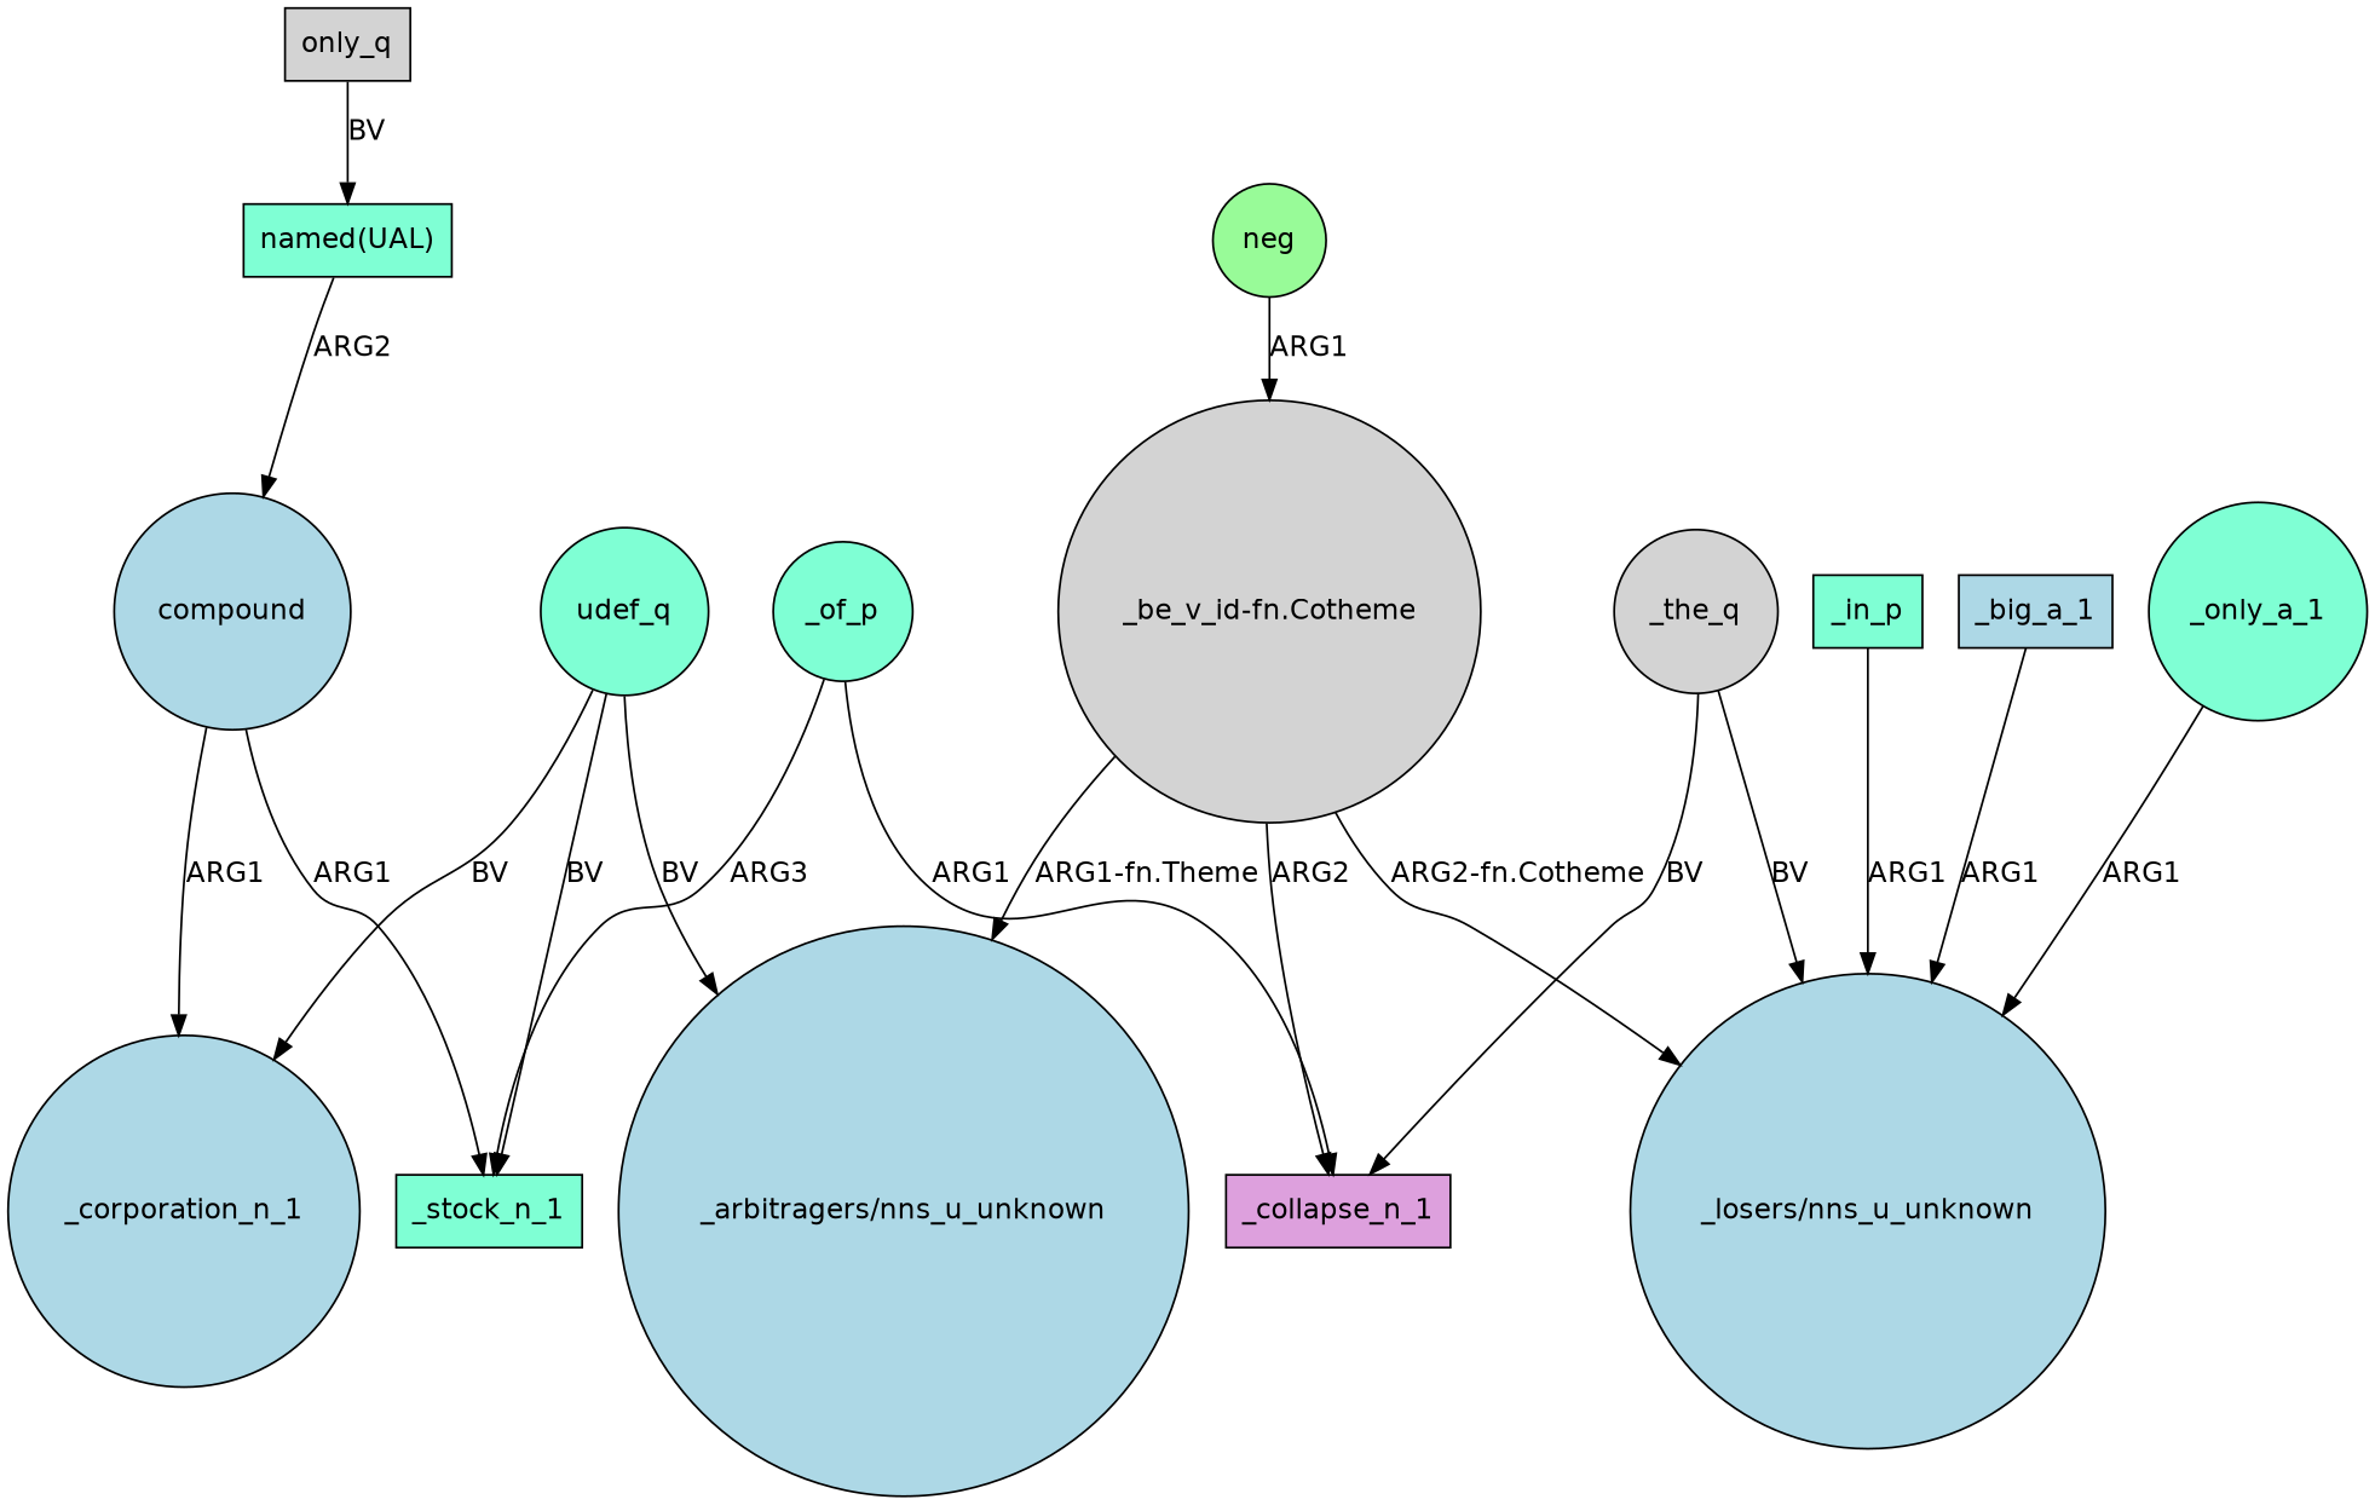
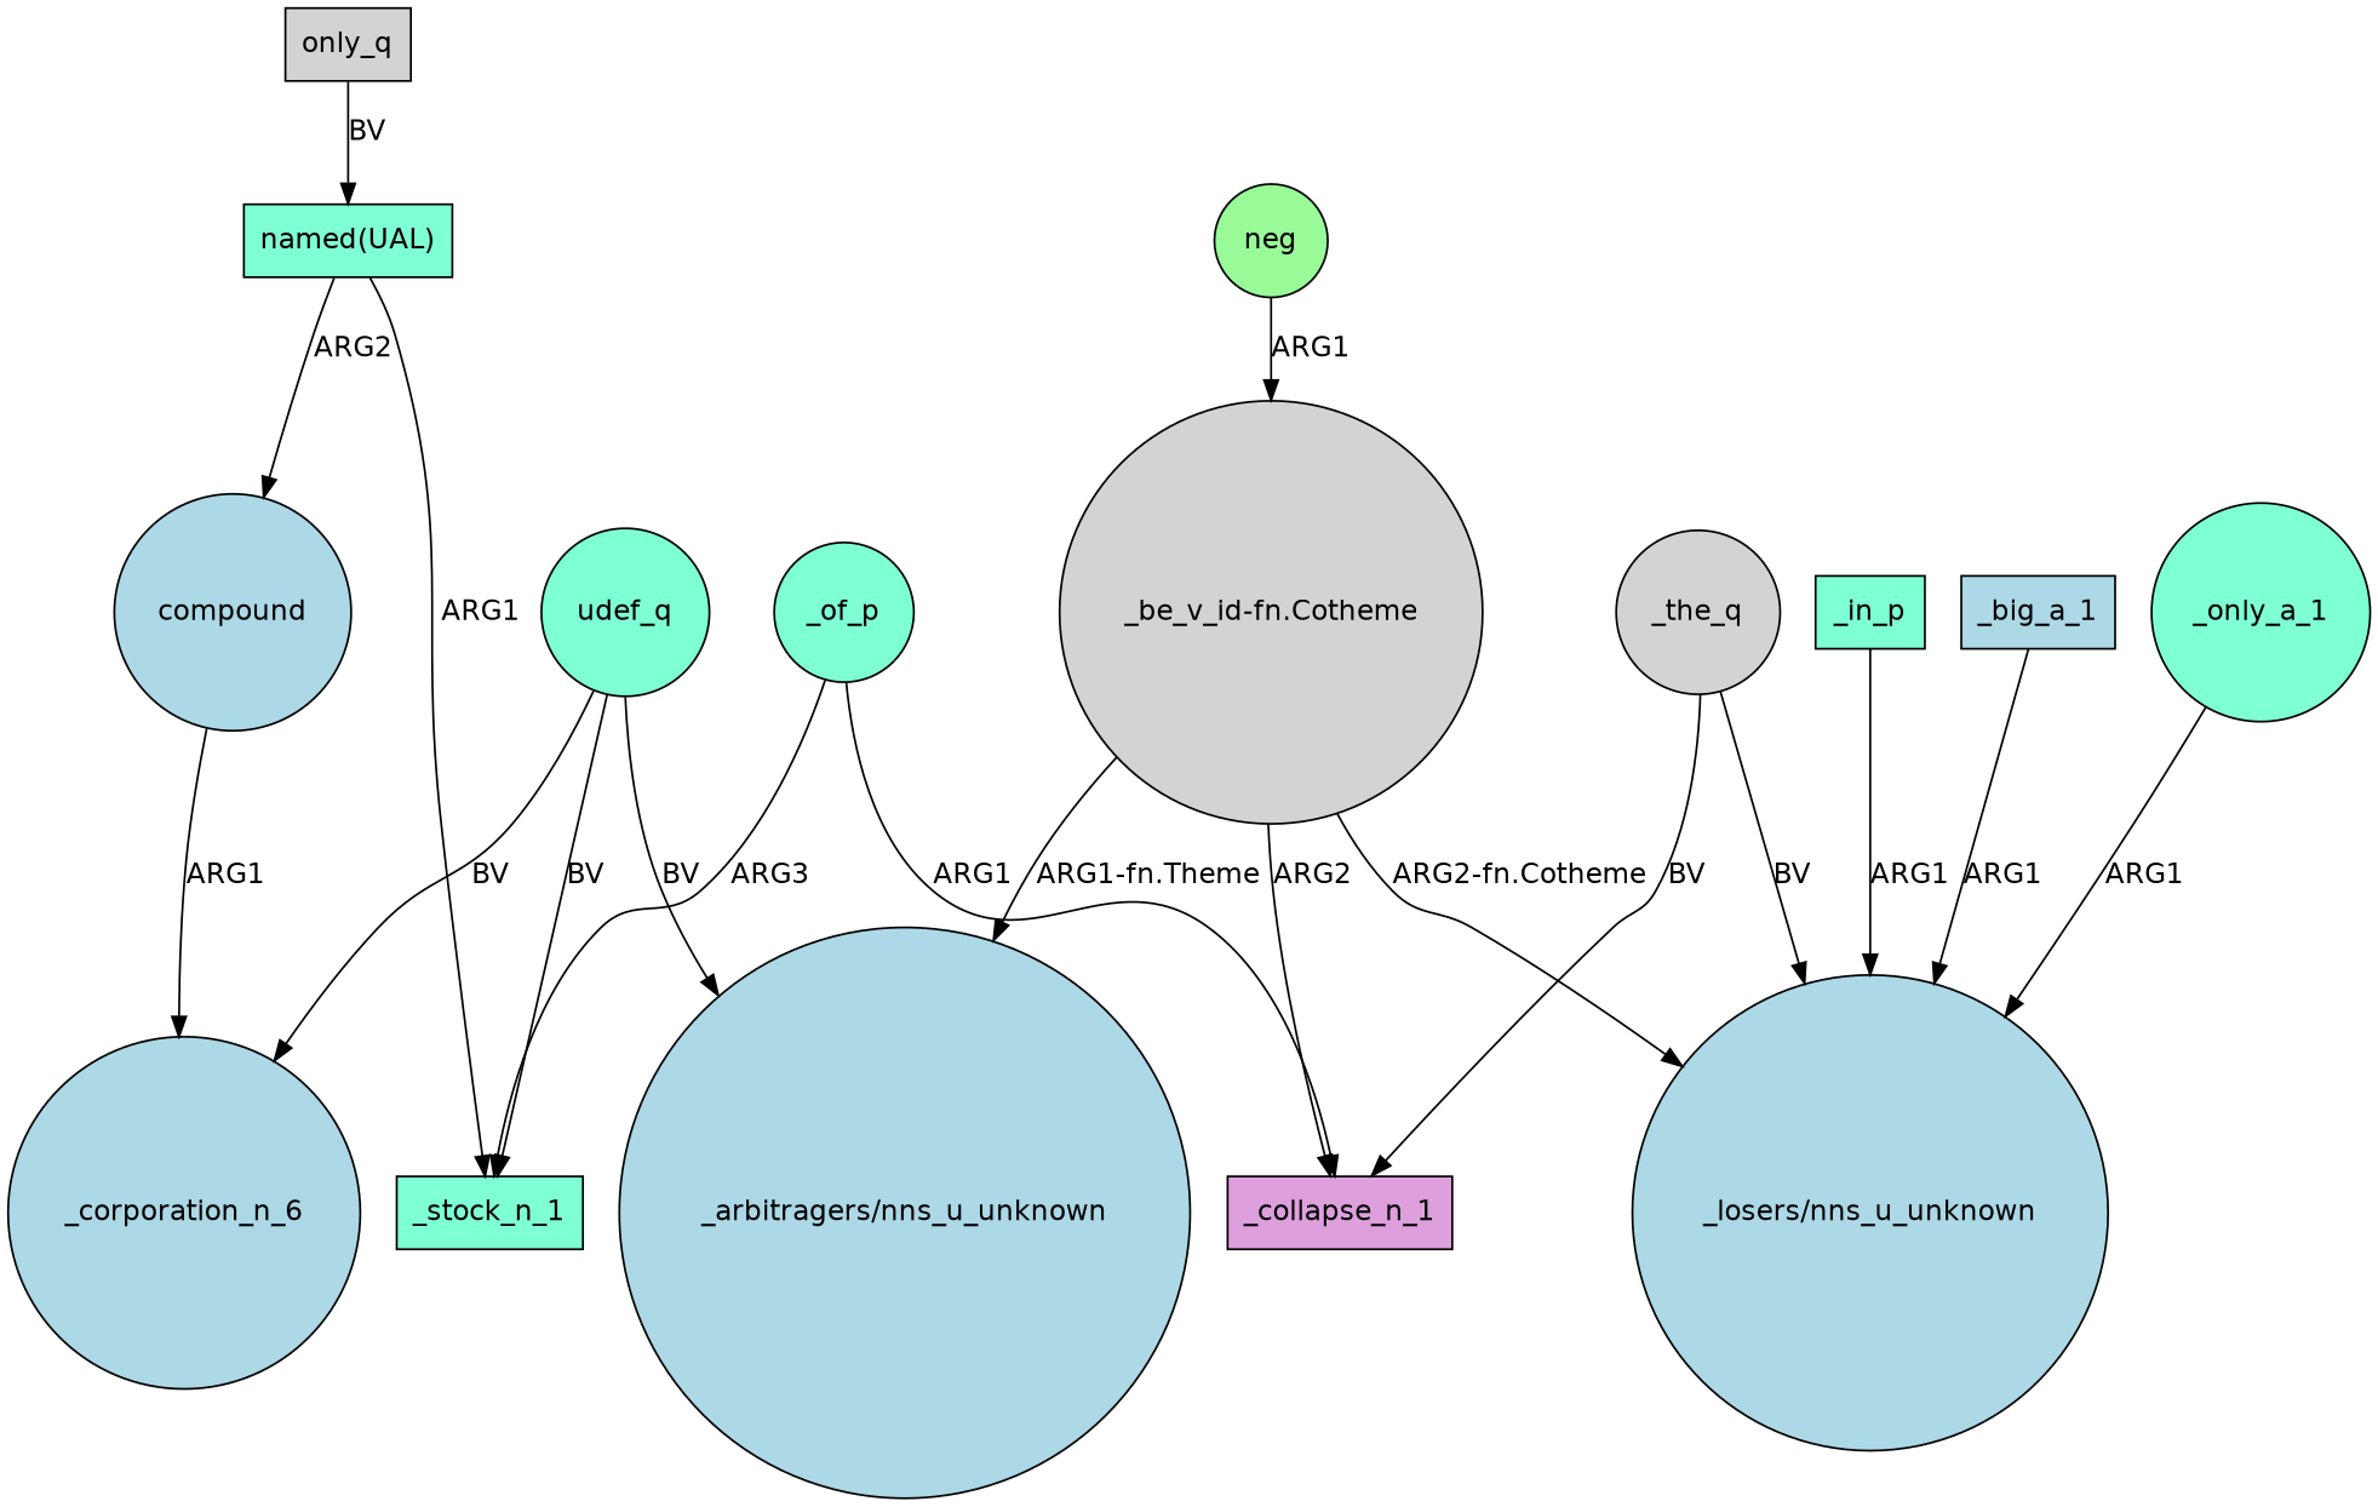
  digraph {
    fontname="DejaVu Sans"
    node [fillcolor=aquamarine fontname="DejaVu Sans" shape=circle style=filled]
    edge [fontname="DejaVu Sans"]
-   _corporation_n_1 [fillcolor=lightblue]
+   _corporation_n_1 [fillcolor=lightblue label=_corporation_n_6]
    udef_q
    "_arbitragers/nns_u_unknown" [fillcolor=lightblue]
    _stock_n_1 [shape=box]
    neg [fillcolor=palegreen]
    "_be_v_id-fn.Cotheme" [fillcolor=lightgrey]
    "_losers/nns_u_unknown" [fillcolor=lightblue]
    _collapse_n_1 [fillcolor=plum shape=box]
    _in_p [shape=box]
    _only_a_1
    _the_q [fillcolor=lightgrey]
    _big_a_1 [fillcolor=lightblue shape=box]
    compound [fillcolor=lightblue]
    "named(UAL)" [shape=box]
    n15 [fillcolor=lightgrey label=only_q shape=box]
    _of_p
    udef_q -> _corporation_n_1 [label=BV]
    udef_q -> "_arbitragers/nns_u_unknown" [label=BV]
    udef_q -> _stock_n_1 [label=BV]
    neg -> "_be_v_id-fn.Cotheme" [label=ARG1]
    "_be_v_id-fn.Cotheme" -> "_arbitragers/nns_u_unknown" [label="ARG1-fn.Theme"]
    "_be_v_id-fn.Cotheme" -> "_losers/nns_u_unknown" [label="ARG2-fn.Cotheme"]
    "_be_v_id-fn.Cotheme" -> _collapse_n_1 [label=ARG2]
    _in_p -> "_losers/nns_u_unknown" [label=ARG1]
    _only_a_1 -> "_losers/nns_u_unknown" [label=ARG1]
    _the_q -> "_losers/nns_u_unknown" [label=BV]
    _the_q -> _collapse_n_1 [label=BV]
    _big_a_1 -> "_losers/nns_u_unknown" [label=ARG1]
    compound -> _corporation_n_1 [label=ARG1]
-   compound -> _stock_n_1 [label=ARG1]
+   "named(UAL)" -> _stock_n_1 [label=ARG1]
    "named(UAL)" -> compound [label=ARG2]
    n15 -> "named(UAL)" [label=BV]
    _of_p -> _stock_n_1 [label=ARG3]
    _of_p -> _collapse_n_1 [label=ARG1]
  }
